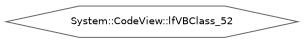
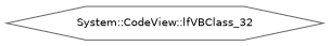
  digraph {
    rankdir=TB
-   n1 [color=gray40 fillcolor=white fontname=Helvetica fontsize=10 height=0.2 label="System::CodeView::lfVBClass_52" shape=hexagon style=filled width=0.4]
+   n1 [color=gray40 fillcolor=white fontname=Helvetica fontsize=10 height=0.2 label="System::CodeView::lfVBClass_32" shape=hexagon style=filled width=0.4]
  }
